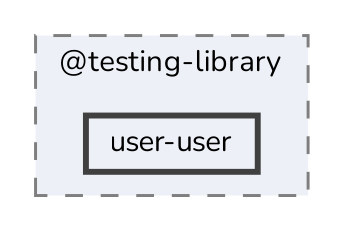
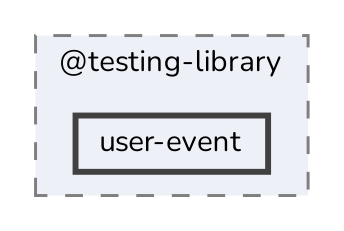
  digraph {
    compound=true
    fontname=Nunito
-   n1 [color=grey25 fillcolor="#edf0f7" fontname=Nunito fontsize=10 height=0.2 label="user-user" shape=box style="filled,bold" width=0.4]
+   n1 [color=grey25 fillcolor="#edf0f7" fontname=Nunito fontsize=10 height=0.2 label="user-event" shape=box style="filled,bold" width=0.4]
    subgraph cluster_1 {
      bgcolor="#edf0f7"
      fontsize=10
      label="@testing-library"
      pencolor=grey50
      style="filled,dashed"
      n1
    }
  }
